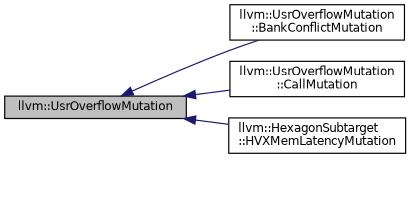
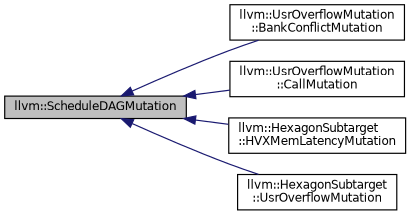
  digraph {
    rankdir=LR
    node [color=black fontname=Helvetica fontsize=10 shape=box]
    edge [color=midnightblue dir=back fontname=Helvetica fontsize=10 labelfontname=Helvetica labelfontsize=10 style=solid]
-   n1 [fillcolor=grey75 fontcolor=black height=0.2 label="llvm::UsrOverflowMutation" style=filled width=0.4]
+   n1 [fillcolor=grey75 fontcolor=black height=0.2 label="llvm::ScheduleDAGMutation" style=filled width=0.4]
    n2 [height=0.2 label="llvm::UsrOverflowMutation\l::BankConflictMutation" width=0.4]
    n3 [height=0.2 label="llvm::UsrOverflowMutation\l::CallMutation" width=0.4]
    n4 [height=0.2 label="llvm::HexagonSubtarget\l::HVXMemLatencyMutation" width=0.4]
+   n5 [height=0.2 label="llvm::HexagonSubtarget\l::UsrOverflowMutation" width=0.4]
    n1 -> n2
    n1 -> n3
    n1 -> n4
+   n1 -> n5
  }
